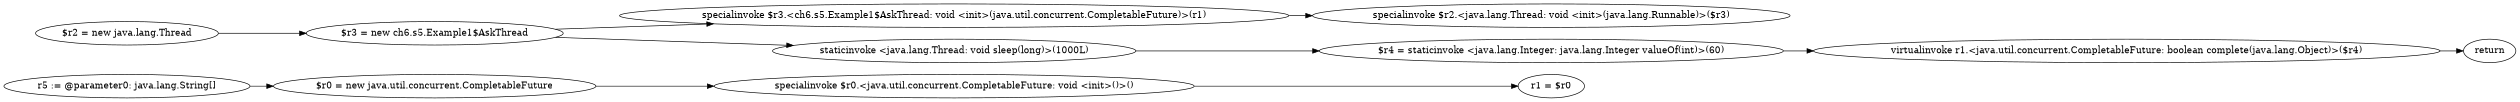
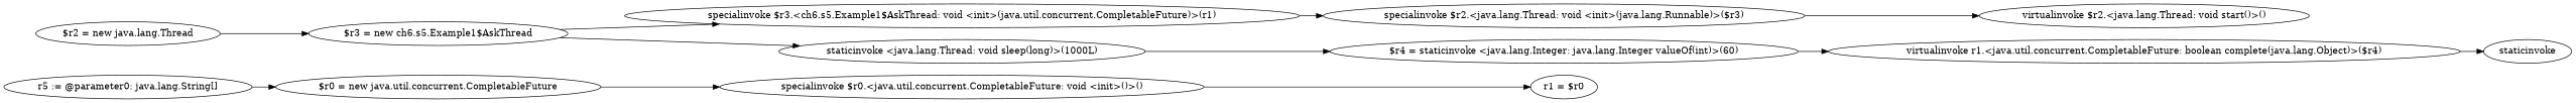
  digraph {
    rankdir=LR
    "r5 := @parameter0: java.lang.String[]"
    "$r0 = new java.util.concurrent.CompletableFuture"
    "specialinvoke $r0.<java.util.concurrent.CompletableFuture: void <init>()>()"
    "r1 = $r0"
    "$r2 = new java.lang.Thread"
    "$r3 = new ch6.s5.Example1$AskThread"
    "specialinvoke $r3.<ch6.s5.Example1$AskThread: void <init>(java.util.concurrent.CompletableFuture)>(r1)"
    "staticinvoke <java.lang.Thread: void sleep(long)>(1000L)"
    "specialinvoke $r2.<java.lang.Thread: void <init>(java.lang.Runnable)>($r3)"
+   "virtualinvoke $r2.<java.lang.Thread: void start()>()"
    "$r4 = staticinvoke <java.lang.Integer: java.lang.Integer valueOf(int)>(60)"
    "virtualinvoke r1.<java.util.concurrent.CompletableFuture: boolean complete(java.lang.Object)>($r4)"
-   return
+   return [label=staticinvoke]
    "r5 := @parameter0: java.lang.String[]" -> "$r0 = new java.util.concurrent.CompletableFuture"
    "$r0 = new java.util.concurrent.CompletableFuture" -> "specialinvoke $r0.<java.util.concurrent.CompletableFuture: void <init>()>()"
    "specialinvoke $r0.<java.util.concurrent.CompletableFuture: void <init>()>()" -> "r1 = $r0"
    "$r2 = new java.lang.Thread" -> "$r3 = new ch6.s5.Example1$AskThread"
    "$r3 = new ch6.s5.Example1$AskThread" -> "specialinvoke $r3.<ch6.s5.Example1$AskThread: void <init>(java.util.concurrent.CompletableFuture)>(r1)"
    "$r3 = new ch6.s5.Example1$AskThread" -> "staticinvoke <java.lang.Thread: void sleep(long)>(1000L)"
    "specialinvoke $r3.<ch6.s5.Example1$AskThread: void <init>(java.util.concurrent.CompletableFuture)>(r1)" -> "specialinvoke $r2.<java.lang.Thread: void <init>(java.lang.Runnable)>($r3)"
    "staticinvoke <java.lang.Thread: void sleep(long)>(1000L)" -> "$r4 = staticinvoke <java.lang.Integer: java.lang.Integer valueOf(int)>(60)"
+   "specialinvoke $r2.<java.lang.Thread: void <init>(java.lang.Runnable)>($r3)" -> "virtualinvoke $r2.<java.lang.Thread: void start()>()"
    "$r4 = staticinvoke <java.lang.Integer: java.lang.Integer valueOf(int)>(60)" -> "virtualinvoke r1.<java.util.concurrent.CompletableFuture: boolean complete(java.lang.Object)>($r4)"
    "virtualinvoke r1.<java.util.concurrent.CompletableFuture: boolean complete(java.lang.Object)>($r4)" -> return
  }
